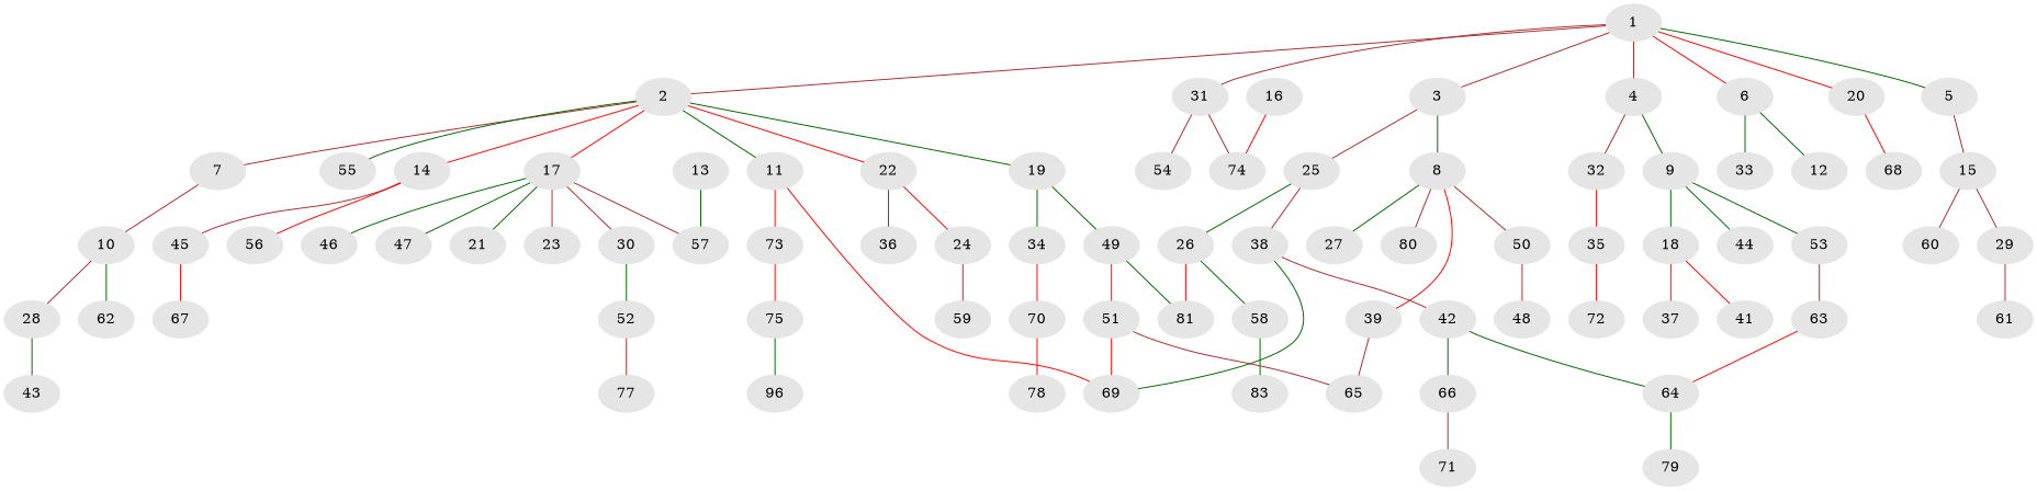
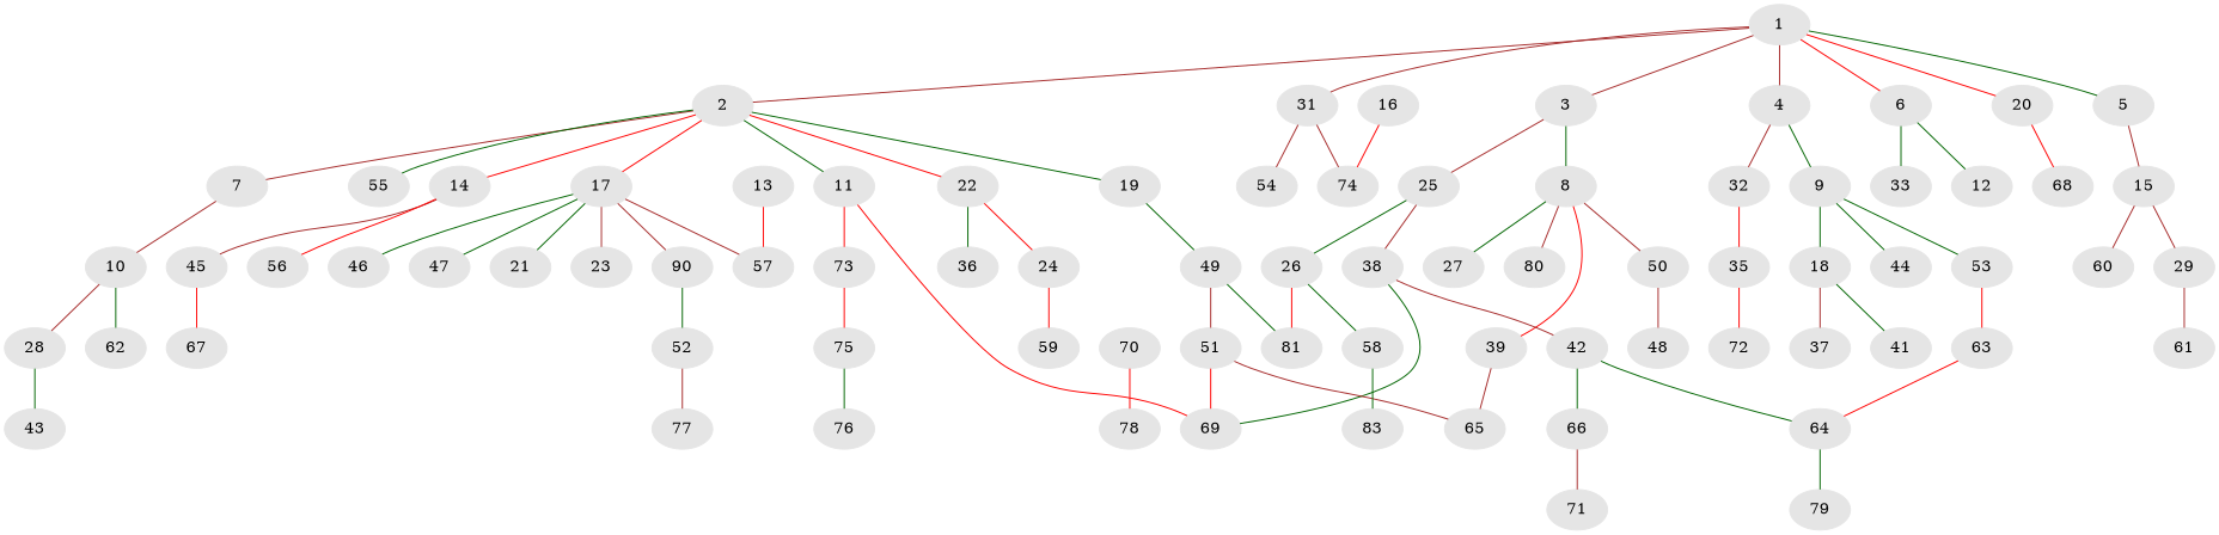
  graph {
    node [color=gray90 style=filled]
    edge [color=brown]
    1
    2
    3
    4
    5
    6
    20
    31
    7
    11
    14
    17
    19
    22
    55
    8
    25
    9
    32
    15
    12
    33
    68
    74
    54
    10
    69
    73
    13
    57
    45
    56
    21
    23
-   30
+   30 [label=90]
    46
    47
-   34
    49
    24
    36
    27
    39
    50
    80
    26
    38
    18
    44
    53
    35
    29
    60
    28
    62
    65
    48
    37
    41
    63
    43
    75
    16
    67
    61
    52
    70
    81
    51
    59
    58
    42
    83
    77
    72
    78
    64
    66
    79
    71
-   76 [label=96]
+   76
    1 -- 2
    1 -- 3
    1 -- 4
    1 -- 5 [color=darkgreen]
    1 -- 6 [color=red]
    1 -- 20 [color=red]
    1 -- 31
    2 -- 7
    2 -- 11 [color=darkgreen]
    2 -- 14 [color=red]
    2 -- 17 [color=red]
    2 -- 19 [color=darkgreen]
    2 -- 22 [color=red]
    2 -- 55 [color=darkgreen]
    3 -- 8 [color=darkgreen]
    3 -- 25
    4 -- 9 [color=darkgreen]
    4 -- 32
    5 -- 15
    6 -- 12 [color=darkgreen]
    6 -- 33 [color=darkgreen]
    20 -- 68 [color=red]
    31 -- 74
    31 -- 54
    7 -- 10
    11 -- 69 [color=red]
    11 -- 73 [color=red]
    14 -- 45
    14 -- 56 [color=red]
    17 -- 57
    17 -- 21 [color=darkgreen]
    17 -- 23
    17 -- 30
    17 -- 46 [color=darkgreen]
    17 -- 47 [color=darkgreen]
-   19 -- 34 [color=darkgreen]
    19 -- 49 [color=darkgreen]
    22 -- 24 [color=red]
    22 -- 36 [color=darkgreen]
    8 -- 27 [color=darkgreen]
    8 -- 39 [color=red]
    8 -- 50
    8 -- 80
    25 -- 26 [color=darkgreen]
    25 -- 38
    9 -- 18 [color=darkgreen]
    9 -- 44 [color=darkgreen]
    9 -- 53 [color=darkgreen]
    32 -- 35 [color=red]
    15 -- 29
    15 -- 60
    10 -- 28
    10 -- 62 [color=darkgreen]
    73 -- 75 [color=red]
-   13 -- 57 [color=darkgreen]
+   13 -- 57 [color=red]
    45 -- 67 [color=red]
    30 -- 52 [color=darkgreen]
-   34 -- 70 [color=red]
    49 -- 81 [color=darkgreen]
    49 -- 51
    24 -- 59 [color=red]
    39 -- 65
    50 -- 48
    26 -- 81 [color=red]
    26 -- 58 [color=darkgreen]
    38 -- 69 [color=darkgreen]
    38 -- 42
    18 -- 37
-   18 -- 41 [color=red]
+   18 -- 41 [color=darkgreen]
    53 -- 63 [color=red]
    35 -- 72 [color=red]
    29 -- 61
    28 -- 43 [color=darkgreen]
    63 -- 64 [color=red]
    75 -- 76 [color=darkgreen]
    16 -- 74 [color=red]
    52 -- 77
    70 -- 78 [color=red]
    51 -- 69 [color=red]
    51 -- 65
    58 -- 83 [color=darkgreen]
    42 -- 64 [color=darkgreen]
    42 -- 66 [color=darkgreen]
    64 -- 79 [color=darkgreen]
    66 -- 71
  }
